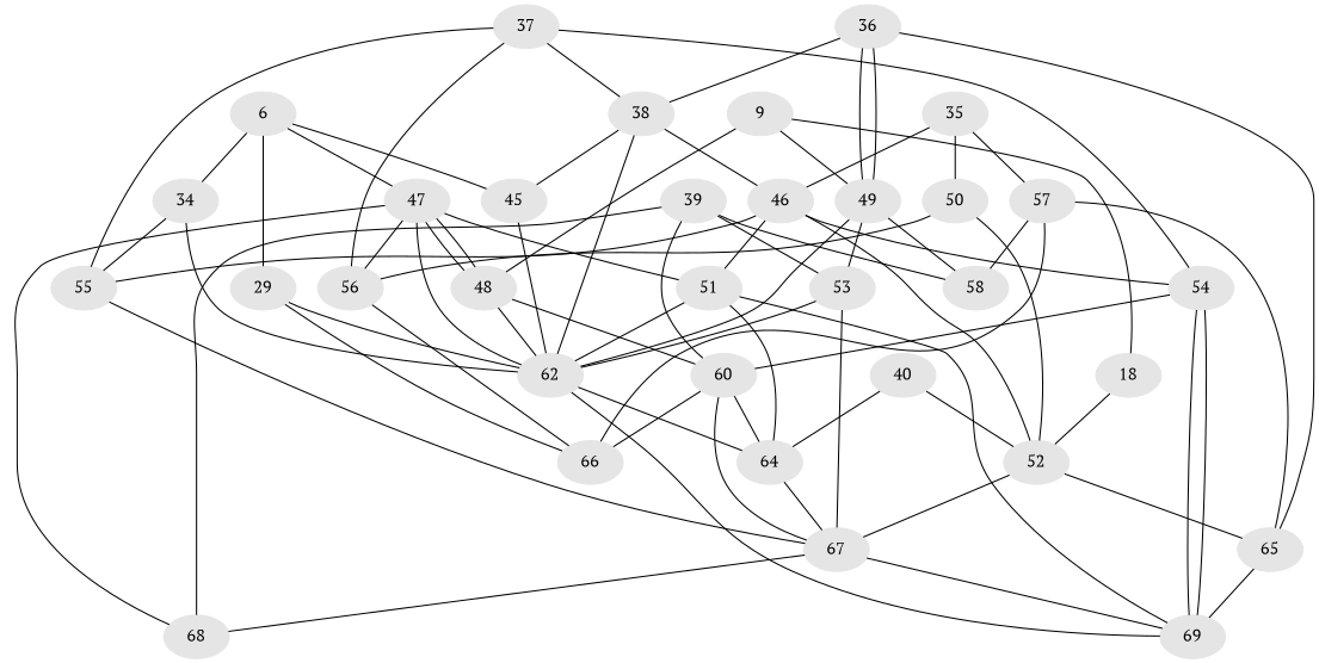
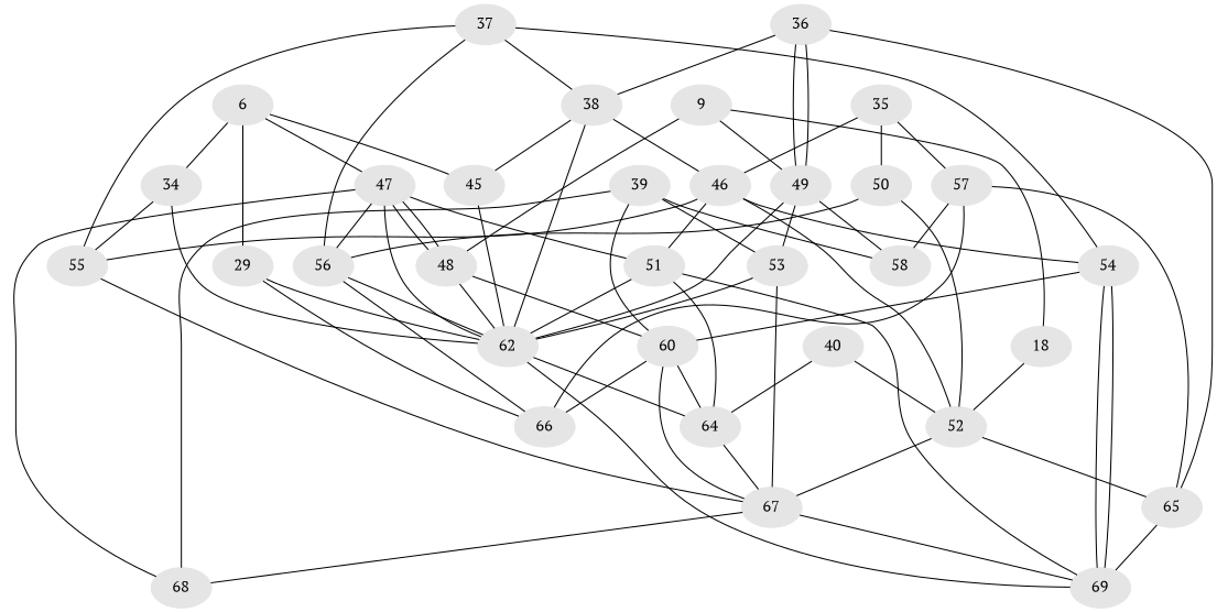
  graph {
    fontname="PT Serif"
    node [color=gray90 fontname="PT Serif" style=filled]
    edge [fontname="PT Serif"]
    6
    29
    34 [super="+23"]
    45
    47 [super="+33"]
    62 [super="+16+59+41"]
    66 [super="+42"]
    55 [super="+22+27"]
    48
    56 [super="+30"]
    68
    51 [super="+32"]
    9 [super="+5"]
    18
    49 [super="+21"]
    52 [super="+7"]
    60 [super="+12+28"]
    53 [super="+15"]
    58 [super="+44"]
    65 [super="+63"]
    67 [super="+2+4+20"]
    64 [super="+43+24"]
    69 [super="+11+26"]
    46 [super="+1+8"]
    54
    35
    50 [super="+31"]
    57 [super="+3"]
    36
    38
    37
    39
    40
    6 -- 29
    6 -- 34 [weight=2]
    6 -- 45
    6 -- 47
    29 -- 62 [weight=2]
    29 -- 66
    34 -- 62
    34 -- 55
    45 -- 62
    47 -- 62 [weight=2]
    47 -- 48
    47 -- 48
    47 -- 56
    47 -- 68
    47 -- 51
    62 -- 64
    62 -- 69
    55 -- 67
    48 -- 62
    48 -- 60
+   56 -- 62
    56 -- 66
    51 -- 62
    51 -- 64
    51 -- 69
    9 -- 48 [weight=2]
    9 -- 18
    9 -- 49
    18 -- 52
    49 -- 62
    49 -- 53 [weight=2]
    49 -- 58
    52 -- 65 [weight=2]
    52 -- 67 [weight=3]
    60 -- 66
    60 -- 67
    60 -- 64
    53 -- 62 [weight=2]
    53 -- 67 [weight=2]
    65 -- 69 [weight=2]
    67 -- 68
    67 -- 69
    64 -- 67 [weight=2]
    46 -- 55 [weight=2]
    46 -- 51
    46 -- 52
    46 -- 54
    54 -- 60
    54 -- 69
    54 -- 69
    35 -- 46
    35 -- 50 [weight=2]
    35 -- 57
    50 -- 56
    50 -- 52
    57 -- 66 [weight=2]
    57 -- 58
    57 -- 65
    36 -- 49
    36 -- 49
    36 -- 65
    36 -- 38
    38 -- 45
    38 -- 62
    38 -- 46 [weight=2]
    37 -- 55
    37 -- 56
    37 -- 54
    37 -- 38
    39 -- 68
    39 -- 60
    39 -- 53
    39 -- 58 [weight=2]
    40 -- 52 [weight=2]
    40 -- 64 [weight=2]
  }
